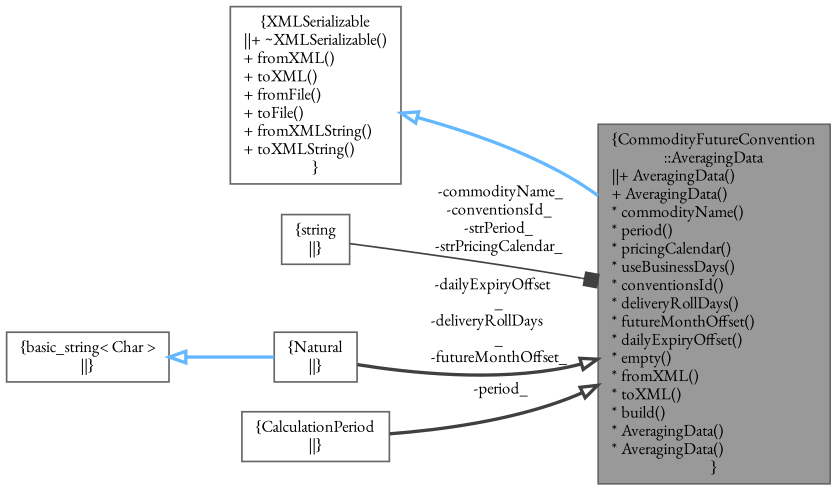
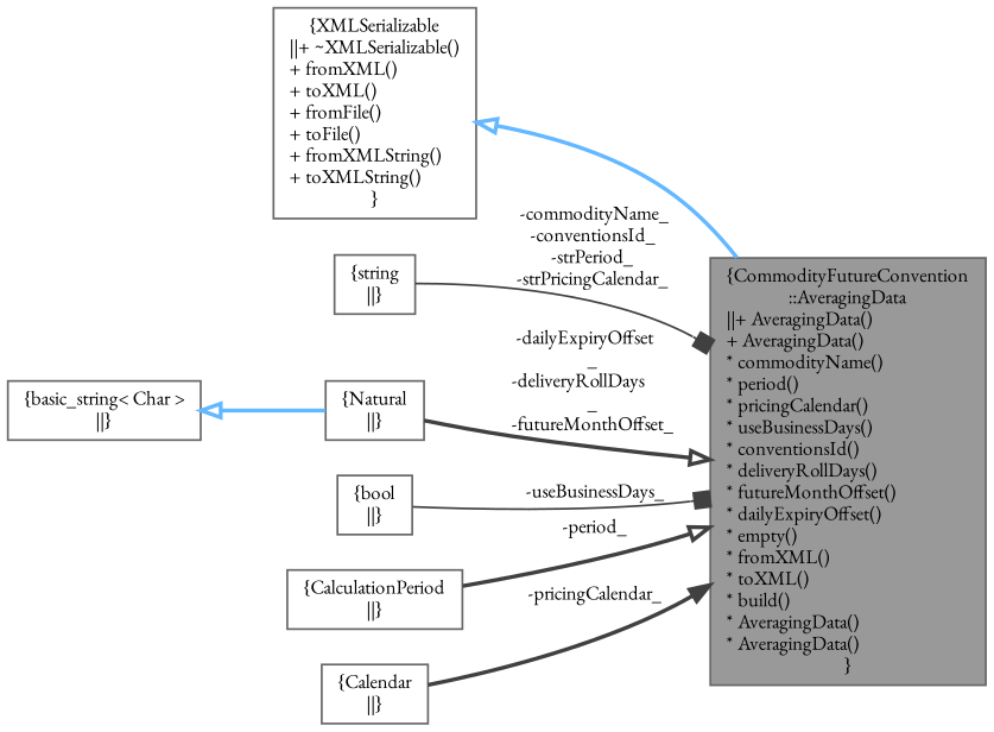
  digraph {
    fontname="EB Garamond"
    rankdir=LR
    node [color=gray40 fillcolor=white fontname="EB Garamond" fontsize=10 shape=box style=filled]
    edge [color=grey25 fontname="EB Garamond" fontsize=10 labelfontname=Helvetica labelfontsize=10 style=bold]
    n1 [fillcolor=grey60 fontcolor=black height=0.2 label="{CommodityFutureConvention\l::AveragingData\n||+ AveragingData()\l+ AveragingData()\l* commodityName()\l* period()\l* pricingCalendar()\l* useBusinessDays()\l* conventionsId()\l* deliveryRollDays()\l* futureMonthOffset()\l* dailyExpiryOffset()\l* empty()\l* fromXML()\l* toXML()\l* build()\l* AveragingData()\l* AveragingData()\l}" width=0.4]
    n2 [height=0.2 label="{XMLSerializable\n||+ ~XMLSerializable()\l+ fromXML()\l+ toXML()\l+ fromFile()\l+ toFile()\l+ fromXMLString()\l+ toXMLString()\l}" width=0.4]
    n3 [height=0.2 label="{string\n||}" width=0.4]
    n4 [height=0.2 label="{basic_string\< Char \>\n||}" width=0.4]
    n5 [height=0.2 label="{Natural\n||}" width=0.4]
+   n6 [height=0.2 label="{bool\n||}" width=0.4]
    n7 [height=0.2 label="{CalculationPeriod\n||}" width=0.4]
+   n8 [height=0.2 label="{Calendar\n||}" width=0.4]
    n2 -> n1 [arrowtail=onormal color=steelblue1 dir=back]
    n3 -> n1 [arrowhead=box label=" -commodityName_\n-conventionsId_\n-strPeriod_\n-strPricingCalendar_" style=solid]
    n4 -> n5 [arrowtail=onormal color=steelblue1 dir=back]
    n5 -> n1 [arrowhead=onormal label=" -dailyExpiryOffset\l_\n-deliveryRollDays\l_\n-futureMonthOffset_"]
+   n6 -> n1 [arrowhead=box label=" -useBusinessDays_" style=solid]
    n7 -> n1 [arrowhead=onormal label=" -period_"]
+   n8 -> n1 [arrowhead=normal label=" -pricingCalendar_"]
  }
